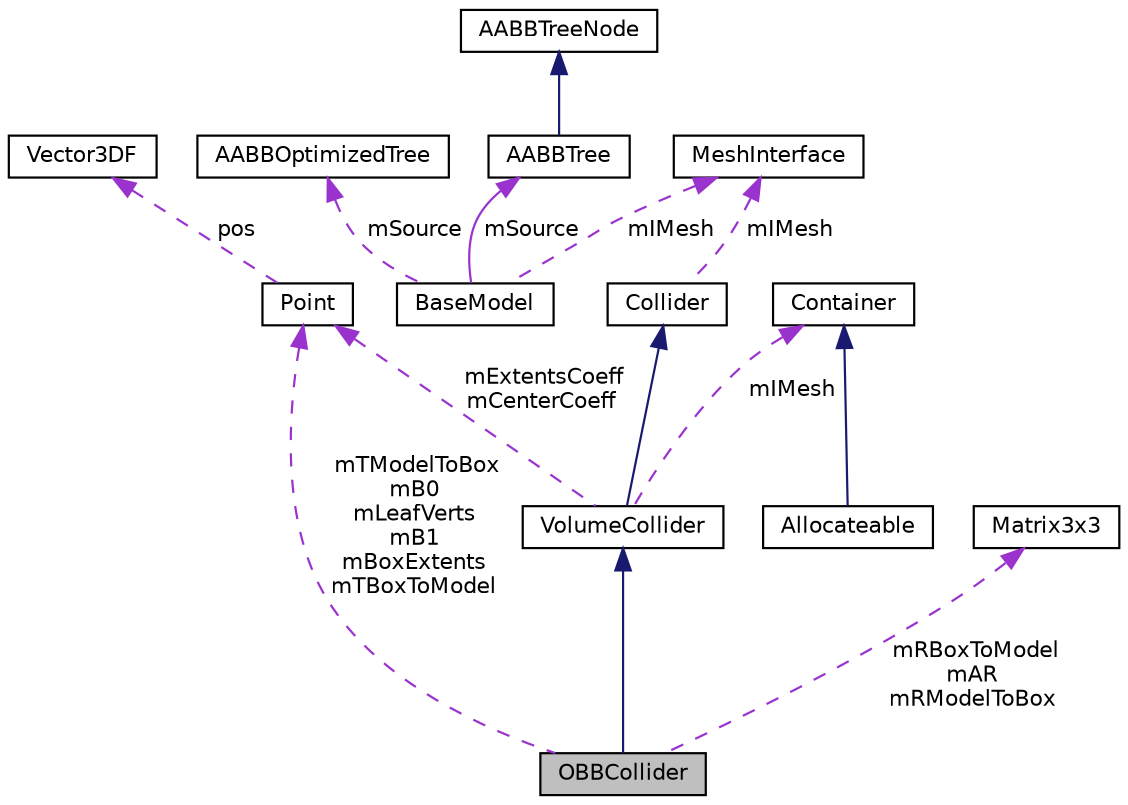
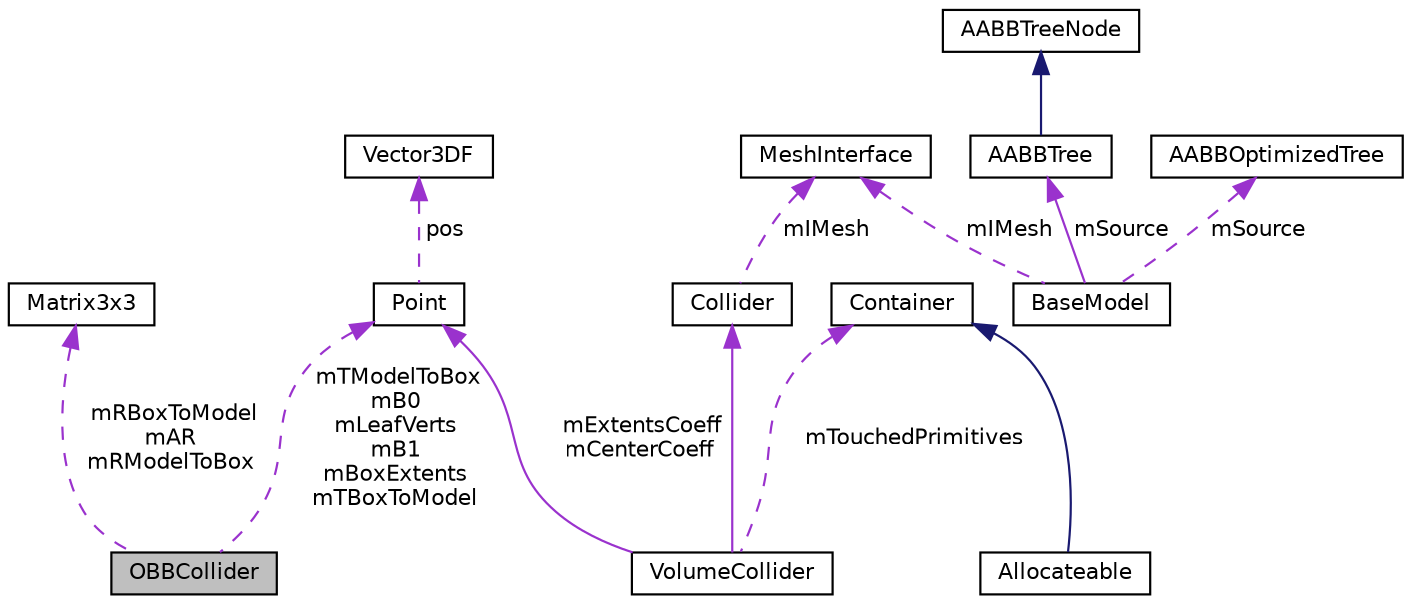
  digraph {
    node [color=black fillcolor=white fontname=Helvetica fontsize=10 shape=record style=filled]
    edge [color=darkorchid3 dir=back fontname=Helvetica fontsize=10 labelfontname=Helvetica labelfontsize=10 style=dashed]
    n1 [fillcolor=grey75 fontcolor=black height=0.2 label=OBBCollider width=0.4]
    n2 [height=0.2 label=VolumeCollider width=0.4]
    n3 [height=0.2 label=Collider width=0.4]
    n4 [height=0.2 label=MeshInterface width=0.4]
    n5 [height=0.2 label=BaseModel width=0.4]
    n6 [height=0.2 label=AABBOptimizedTree width=0.4]
    n7 [height=0.2 label=AABBTree width=0.4]
    n8 [height=0.2 label=AABBTreeNode width=0.4]
    n9 [height=0.2 label=Point width=0.4]
    n10 [height=0.2 label=Vector3DF width=0.4]
    n11 [height=0.2 label=Container width=0.4]
    n12 [height=0.2 label=Allocateable width=0.4]
    n13 [height=0.2 label=Matrix3x3 width=0.4]
-   n2 -> n1 [color=midnightblue style=solid]
-   n3 -> n2 [color=midnightblue style=solid]
+   n3 -> n2 [style=solid]
    n4 -> n3 [label=" mIMesh"]
    n4 -> n5 [label=" mIMesh"]
    n6 -> n5 [label=" mSource"]
    n7 -> n5 [label=" mSource" style=solid]
    n8 -> n7 [color=midnightblue style=solid]
    n9 -> n1 [label=" mTModelToBox\nmB0\nmLeafVerts\nmB1\nmBoxExtents\nmTBoxToModel"]
-   n9 -> n2 [label=" mExtentsCoeff\nmCenterCoeff"]
+   n9 -> n2 [label=" mExtentsCoeff\nmCenterCoeff" style=solid]
    n10 -> n9 [label=" pos"]
-   n11 -> n2 [label=" mIMesh"]
+   n11 -> n2 [label=" mTouchedPrimitives"]
    n11 -> n12 [color=midnightblue style=solid]
    n13 -> n1 [label=" mRBoxToModel\nmAR\nmRModelToBox"]
  }
